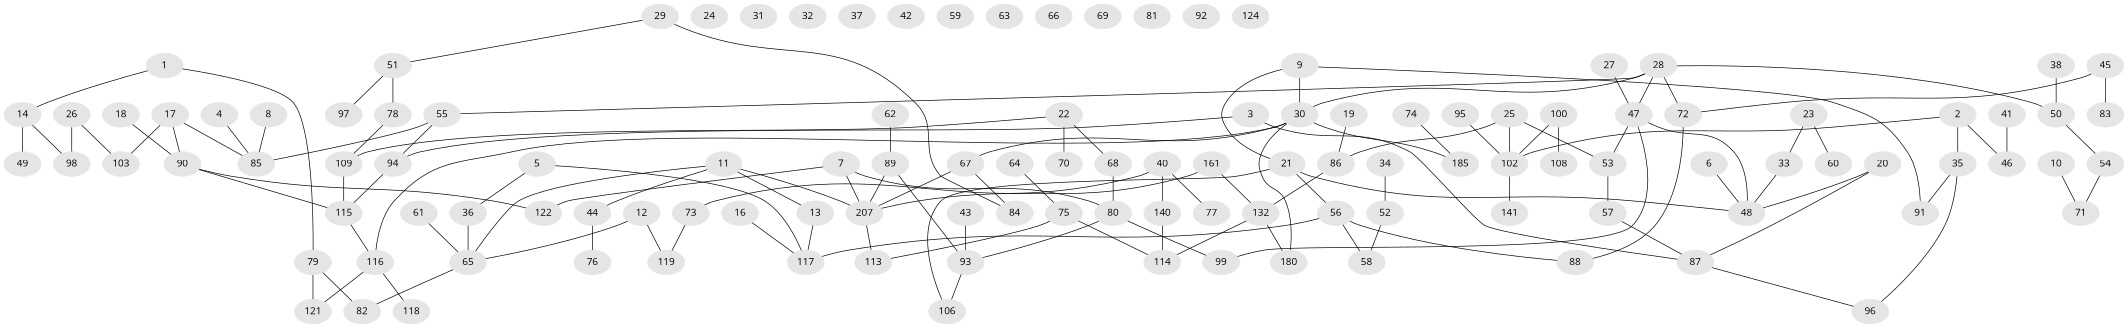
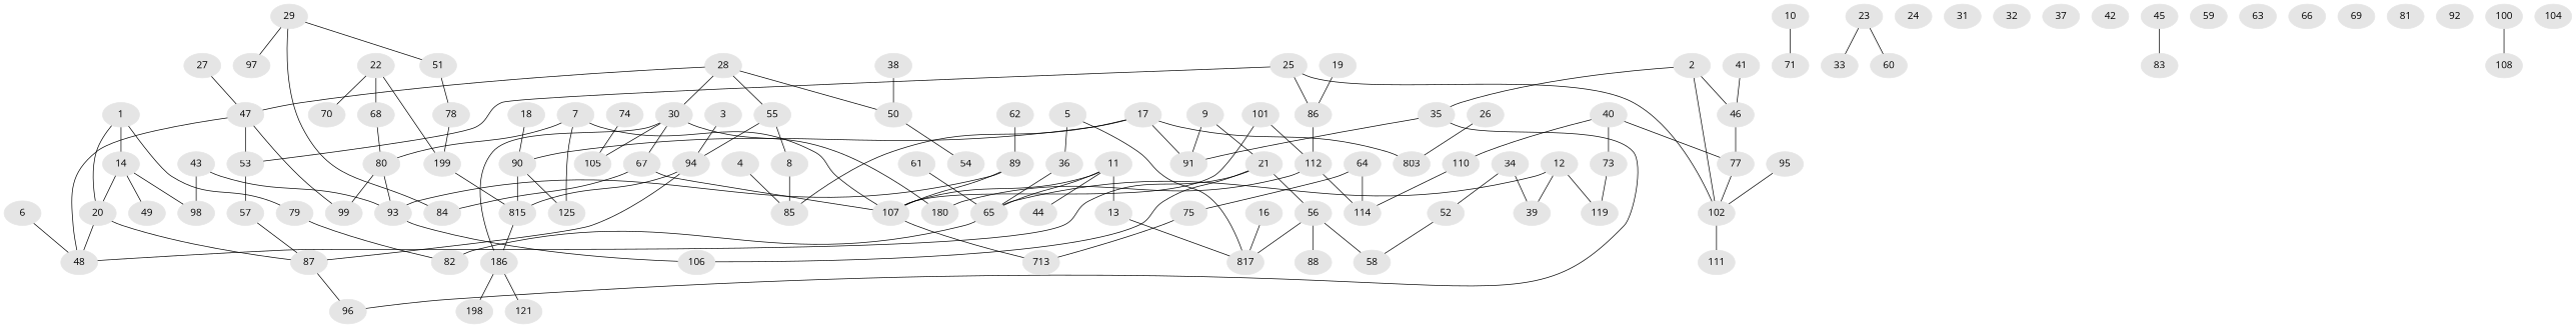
  graph {
    fontname="Open Sans"
    node [color=gray90 fontname="Open Sans" style=filled]
    edge [fontname="Open Sans"]
    1
    14
    20
    79
    49
    98
    87
    48
    82
    121
    2
    35
    46
    102
    91
    96
    77
-   111 [label=141]
+   111
    3
    94
-   115
+   115 [label=815]
    4
    85
    5
    36
-   117
+   117 [label=817]
    65
    6
    7
    80
-   107 [label=207]
-   122
+   107
+   122 [label=125]
    93
    99
-   113
+   113 [label=713]
    8
    9
    21
    30
    56
    106
    67
-   105 [label=185]
-   116
+   105
+   116 [label=186]
    n45 [label=180]
    10
    71
    11
    13
    44
-   76
    12
+   39
    119
    16
    17
    90
-   103
+   103 [label=803]
    18
    19
    86
-   112 [label=132]
+   112
    58
    88
    22
    68
    70
-   109
+   109 [label=199]
    23
    33
    60
    24
    25
    53
    57
    26
    27
    47
    28
    50
    55
-   72
    54
    29
    51
    84
    97
    78
-   118
+   118 [label=198]
    31
    32
    34
    52
    37
    38
    40
    73
-   110 [label=140]
+   110
    114
    41
    42
    43
    45
    83
    59
    61
    62
    89
    63
    64
    75
    66
    69
    74
    81
    92
    95
    100
    108
-   101 [label=161]
-   104 [label=124]
+   101
+   104
    1 -- 14
+   1 -- 20
    1 -- 79
+   14 -- 20
    14 -- 49
    14 -- 98
    20 -- 87
    20 -- 48
    79 -- 82
-   79 -- 121
    87 -- 96
    2 -- 35
    2 -- 46
    2 -- 102
    35 -- 91
    35 -- 96
+   46 -- 77
    102 -- 111
-   3 -- 87
+   94 -- 87
    3 -- 94
    94 -- 115
    115 -- 116
    4 -- 85
    5 -- 36
    5 -- 117
    36 -- 65
    65 -- 82
    6 -- 48
    7 -- 80
    7 -- 107
    7 -- 122
    80 -- 93
    80 -- 99
    107 -- 113
    93 -- 106
    8 -- 85
    9 -- 91
    9 -- 21
-   9 -- 30
    21 -- 48
    21 -- 56
    21 -- 106
    30 -- 67
    30 -- 105
    30 -- 116
    30 -- n45
    56 -- 117
    56 -- 58
    56 -- 88
    67 -- 107
    67 -- 84
    116 -- 121
    116 -- 118
    10 -- 71
    11 -- 65
    11 -- 107
    11 -- 13
    11 -- 44
    13 -- 117
-   44 -- 76
    12 -- 65
+   12 -- 39
    12 -- 119
    16 -- 117
+   17 -- 91
    17 -- 85
    17 -- 90
    17 -- 103
    90 -- 115
    90 -- 122
    18 -- 90
    19 -- 86
    86 -- 112
    112 -- n45
    112 -- 114
    22 -- 68
    22 -- 70
    22 -- 109
    68 -- 80
    109 -- 115
    23 -- 33
    23 -- 60
-   33 -- 48
    25 -- 102
    25 -- 86
    25 -- 53
    53 -- 57
    57 -- 87
-   26 -- 98
+   43 -- 98
    26 -- 103
    27 -- 47
    47 -- 48
    47 -- 99
    47 -- 53
    28 -- 30
    28 -- 47
    28 -- 50
    28 -- 55
-   28 -- 72
    50 -- 54
    55 -- 94
-   55 -- 85
-   72 -- 88
-   54 -- 71
+   55 -- 8
    29 -- 51
    29 -- 84
-   51 -- 97
+   29 -- 97
    51 -- 78
    78 -- 109
+   34 -- 39
    34 -- 52
    52 -- 58
    38 -- 50
    40 -- 77
    40 -- 73
    40 -- 110
    73 -- 119
    110 -- 114
    41 -- 46
    43 -- 93
-   45 -- 72
    45 -- 83
    61 -- 65
    62 -- 89
    89 -- 107
    89 -- 93
-   75 -- 114
+   64 -- 114
    64 -- 75
    75 -- 113
    74 -- 105
    95 -- 102
-   100 -- 102
+   77 -- 102
    100 -- 108
    101 -- 107
    101 -- 112
  }
